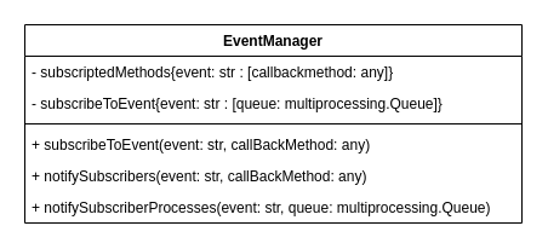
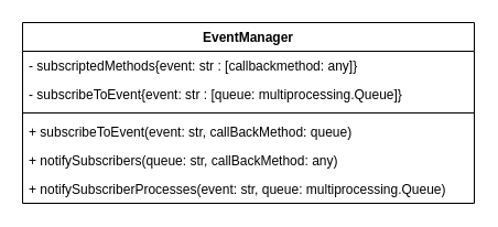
  <mxCell id="0" />
  <mxCell id="1" parent="0" />
  <mxCell id="2" value="EventManager" style="swimlane;fontStyle=1;align=center;verticalAlign=top;childLayout=stackLayout;horizontal=1;startSize=26;horizontalStack=0;resizeParent=1;resizeParentMax=0;resizeLast=0;collapsible=1;marginBottom=0;whiteSpace=wrap;html=1;" vertex="1" parent="1"><mxGeometry x="20" y="20" width="410" height="164" as="geometry" /></mxCell>
  <mxCell id="3" value="- subscriptedMethods{event: str : [callbackmethod: any]}" style="text;strokeColor=none;fillColor=none;align=left;verticalAlign=top;spacingLeft=4;spacingRight=4;overflow=hidden;rotatable=0;points=[[0,0.5],[1,0.5]];portConstraint=eastwest;whiteSpace=wrap;html=1;" vertex="1" parent="2"><mxGeometry y="26" width="410" height="26" as="geometry" /></mxCell>
  <mxCell id="4" value="- subscribeToEvent{event: str : [queue: multiprocessing.Queue]}" style="text;strokeColor=none;fillColor=none;align=left;verticalAlign=top;spacingLeft=4;spacingRight=4;overflow=hidden;rotatable=0;points=[[0,0.5],[1,0.5]];portConstraint=eastwest;whiteSpace=wrap;html=1;" vertex="1" parent="2"><mxGeometry y="52" width="410" height="26" as="geometry" /></mxCell>
  <mxCell id="5" value="" style="line;strokeWidth=1;fillColor=none;align=left;verticalAlign=middle;spacingTop=-1;spacingLeft=3;spacingRight=3;rotatable=0;labelPosition=right;points=[];portConstraint=eastwest;strokeColor=inherit;" vertex="1" parent="2"><mxGeometry y="78" width="410" height="8" as="geometry" /></mxCell>
- <mxCell id="6" value="+ subscribeToEvent(event: str, callBackMethod: any)" style="text;strokeColor=none;fillColor=none;align=left;verticalAlign=top;spacingLeft=4;spacingRight=4;overflow=hidden;rotatable=0;points=[[0,0.5],[1,0.5]];portConstraint=eastwest;whiteSpace=wrap;html=1;" vertex="1" parent="2"><mxGeometry y="86" width="410" height="26" as="geometry" /></mxCell>
- <mxCell id="7" value="+ notifySubscribers(event: str, callBackMethod: any)" style="text;strokeColor=none;fillColor=none;align=left;verticalAlign=top;spacingLeft=4;spacingRight=4;overflow=hidden;rotatable=0;points=[[0,0.5],[1,0.5]];portConstraint=eastwest;whiteSpace=wrap;html=1;" vertex="1" parent="2"><mxGeometry y="112" width="410" height="26" as="geometry" /></mxCell>
+ <mxCell id="6" value="+ subscribeToEvent(event: str, callBackMethod: queue)" style="text;strokeColor=none;fillColor=none;align=left;verticalAlign=top;spacingLeft=4;spacingRight=4;overflow=hidden;rotatable=0;points=[[0,0.5],[1,0.5]];portConstraint=eastwest;whiteSpace=wrap;html=1;" vertex="1" parent="2"><mxGeometry y="86" width="410" height="26" as="geometry" /></mxCell>
+ <mxCell id="7" value="+ notifySubscribers(queue: str, callBackMethod: any)" style="text;strokeColor=none;fillColor=none;align=left;verticalAlign=top;spacingLeft=4;spacingRight=4;overflow=hidden;rotatable=0;points=[[0,0.5],[1,0.5]];portConstraint=eastwest;whiteSpace=wrap;html=1;" vertex="1" parent="2"><mxGeometry y="112" width="410" height="26" as="geometry" /></mxCell>
  <mxCell id="8" value="+ notifySubscriberProcesses(event: str, queue: multiprocessing.Queue)" style="text;strokeColor=none;fillColor=none;align=left;verticalAlign=top;spacingLeft=4;spacingRight=4;overflow=hidden;rotatable=0;points=[[0,0.5],[1,0.5]];portConstraint=eastwest;whiteSpace=wrap;html=1;" vertex="1" parent="2"><mxGeometry y="138" width="410" height="26" as="geometry" /></mxCell>
